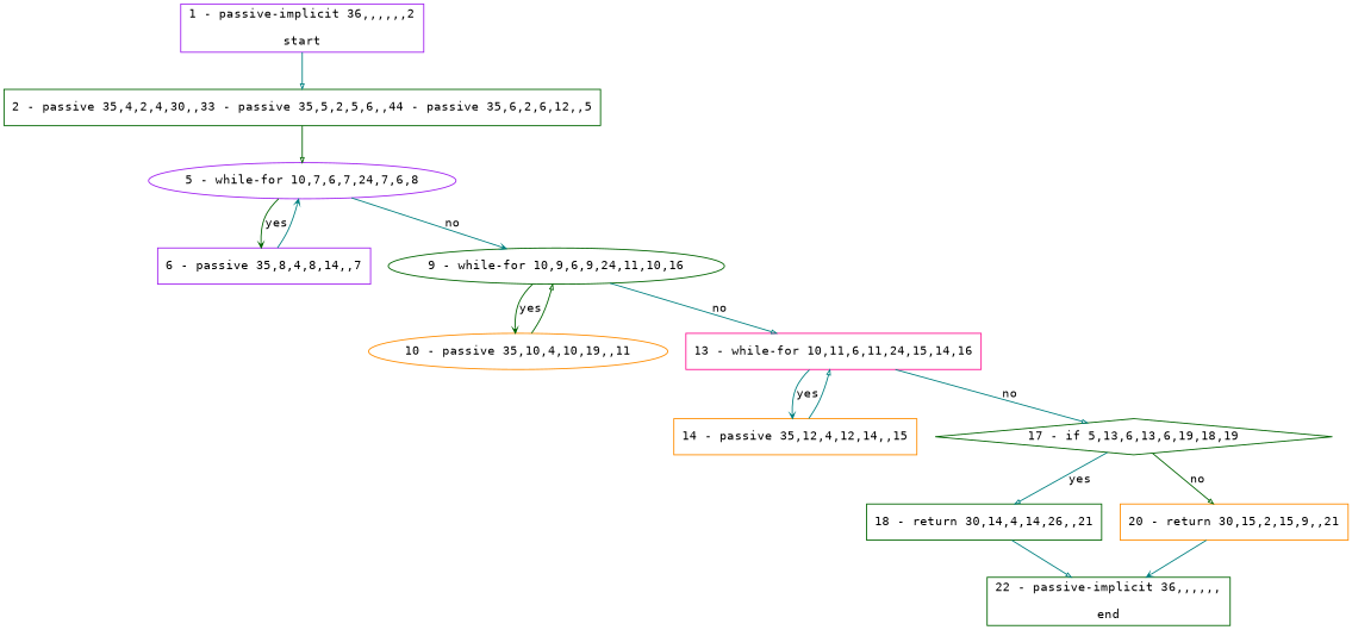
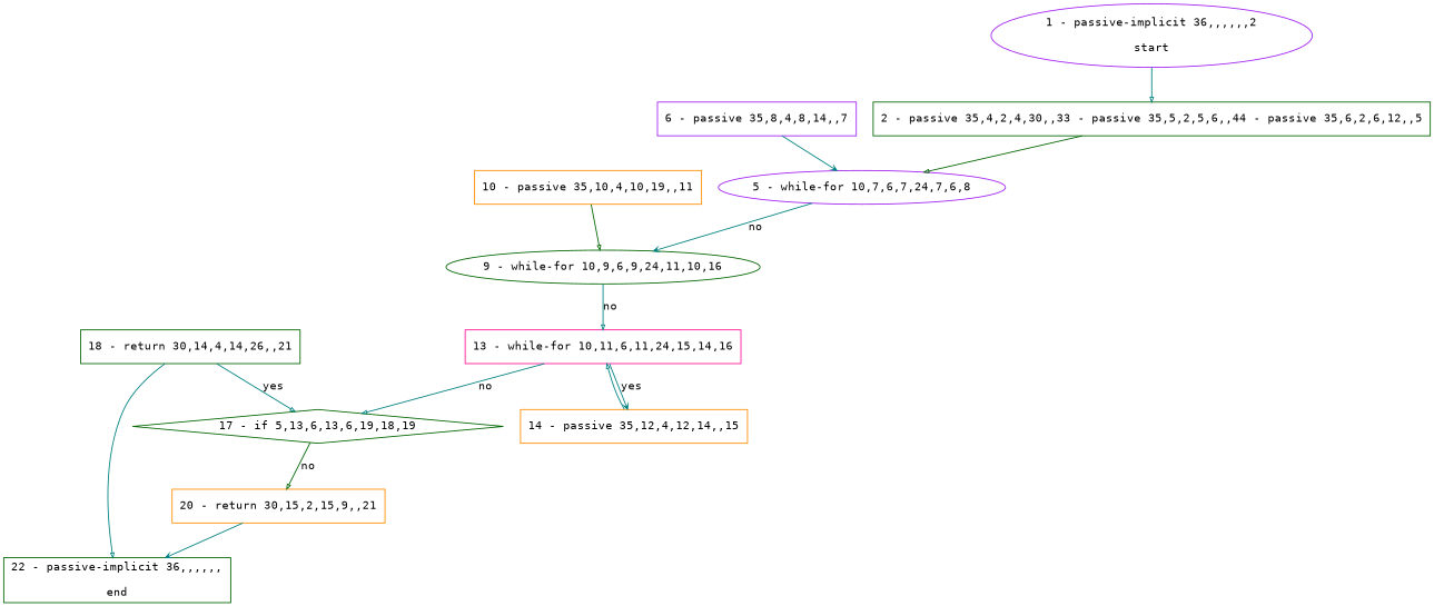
  digraph {
    bgcolor=white
    compound=true
    fillcolor="#FFFFCC"
    fontname="DejaVu Sans Mono"
    fontsize=12
    pack=true
    packmode=clust
    style="rounded,filled"
    node [color=darkgreen compound=true fillcolor="#ffffff" fixedsize=false fontname="DejaVu Sans Mono" fontsize=12 node_initialized=no shape=box style=filled]
    edge [arrowhead=onormal arrowsize=0.5 arrowtail=none color=teal compound=true dir=forward fontcolor=black fontname="DejaVu Sans Mono" fontsize=12]
    n1 [label="2 - passive 35,4,2,4,30,,33 - passive 35,5,2,5,6,,44 - passive 35,6,2,6,12,,5"]
    n2 [color=purple label="5 - while-for 10,7,6,7,24,7,6,8" shape=oval]
    n3 [color=purple label="6 - passive 35,8,4,8,14,,7"]
    n4 [label="9 - while-for 10,9,6,9,24,11,10,16" shape=oval]
-   n5 [color=purple label="1 - passive-implicit 36,,,,,,2\n\nstart"]
-   n6 [color=darkorange label="10 - passive 35,10,4,10,19,,11" shape=ellipse]
+   n5 [color=purple label="1 - passive-implicit 36,,,,,,2\n\nstart" shape=ellipse]
+   n6 [color=darkorange label="10 - passive 35,10,4,10,19,,11"]
    n7 [color=deeppink label="13 - while-for 10,11,6,11,24,15,14,16"]
    n8 [color=darkorange label="14 - passive 35,12,4,12,14,,15"]
    n9 [label="17 - if 5,13,6,13,6,19,18,19" shape=diamond]
    n10 [label="18 - return 30,14,4,14,26,,21"]
    n11 [color=darkorange label="20 - return 30,15,2,15,9,,21"]
    n12 [label="22 - passive-implicit 36,,,,,,\n\nend"]
    n1 -> n2 [color=darkgreen]
-   n2 -> n3 [arrowhead=vee color=darkgreen label=yes]
    n2 -> n4 [arrowhead=vee label=no]
    n3 -> n2 [arrowhead=vee]
-   n4 -> n6 [arrowhead=vee color=darkgreen label=yes]
    n4 -> n7 [label=no]
    n5 -> n1
    n6 -> n4 [color=darkgreen]
    n7 -> n8 [arrowhead=vee label=yes]
    n7 -> n9 [label=no]
    n8 -> n7
-   n9 -> n10 [label=yes]
+   n10 -> n9 [label=yes]
    n9 -> n11 [color=darkgreen label=no]
    n10 -> n12
    n11 -> n12 [arrowhead=vee]
  }
